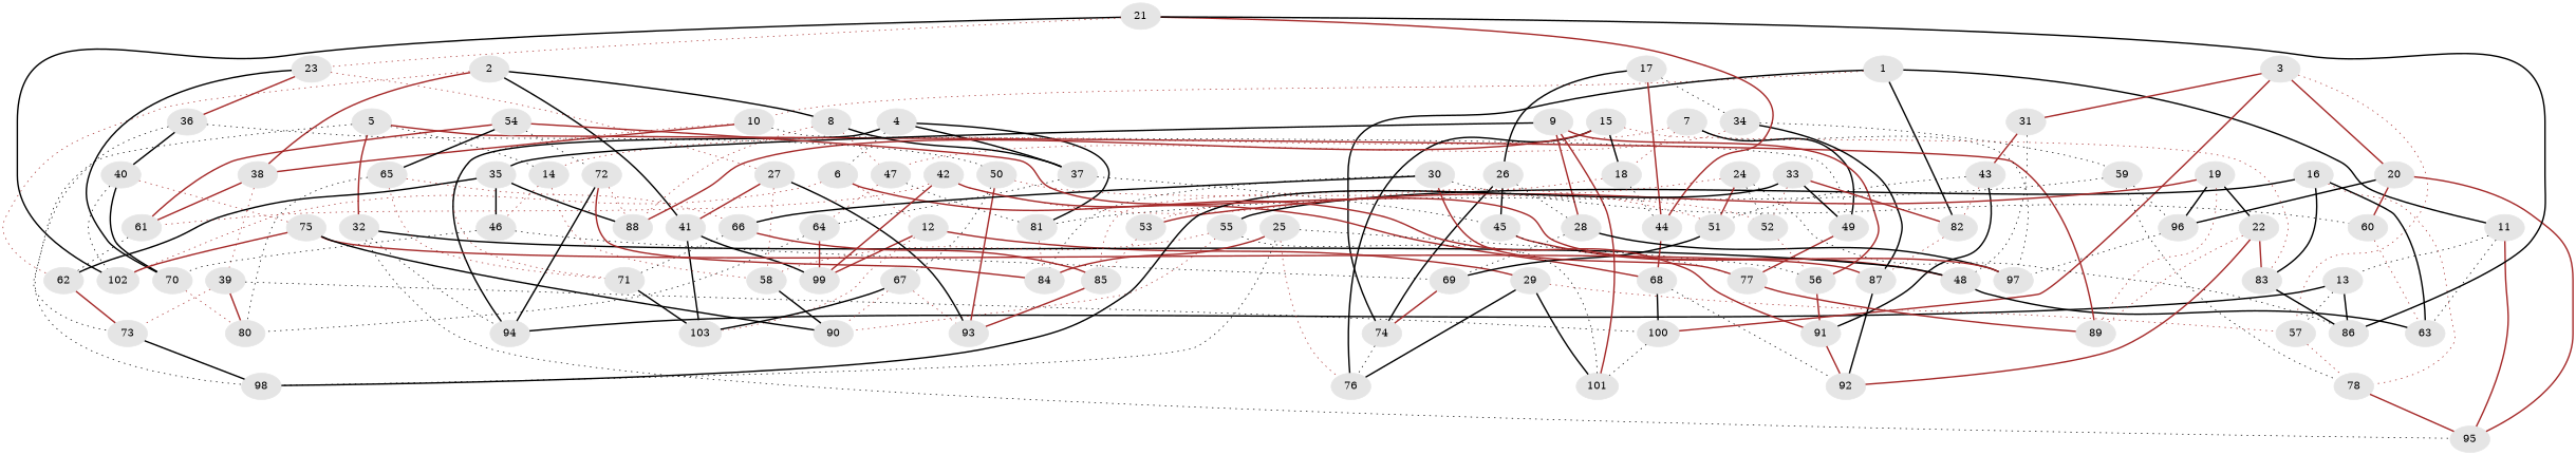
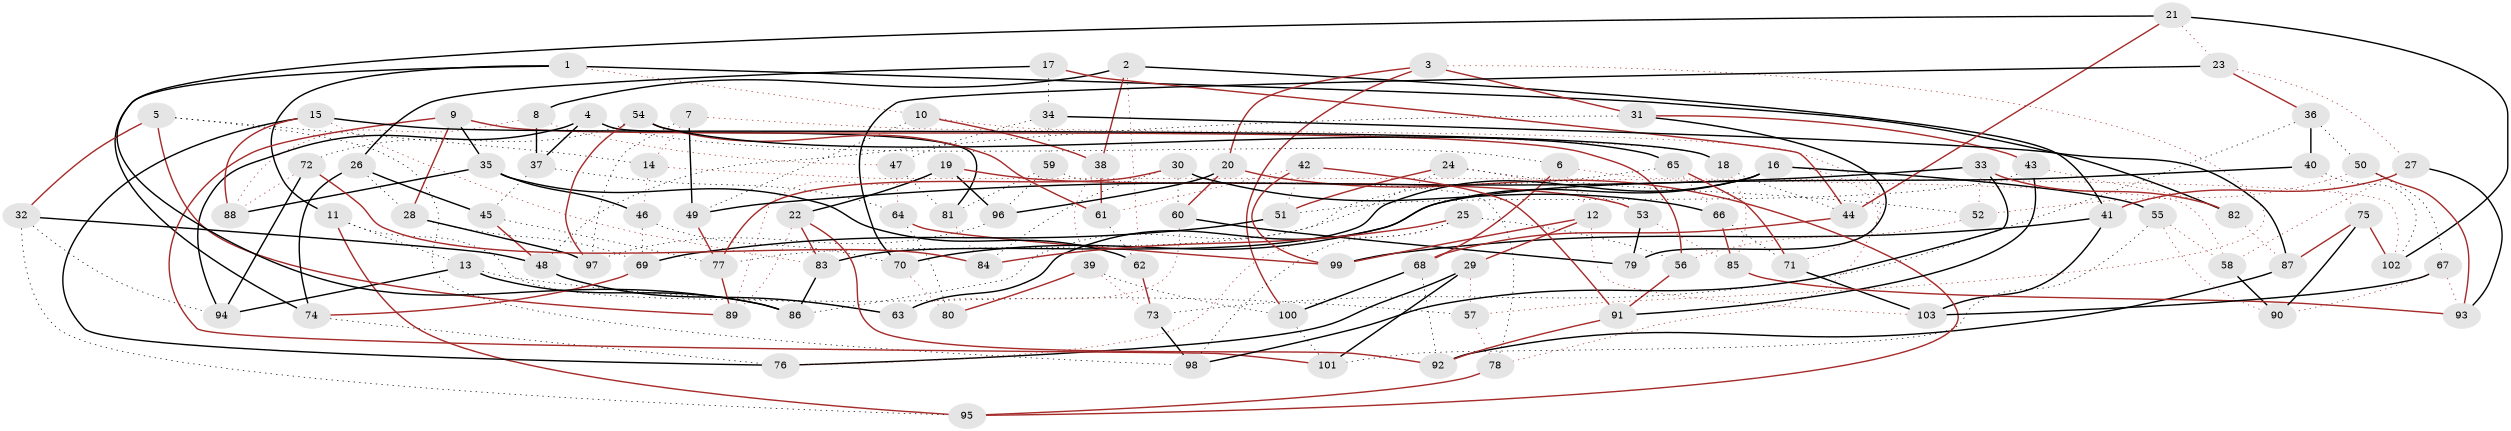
  graph {
    node [color=gray90 style=filled]
    edge [color=black style=bold]
    1
    10
    11
    74
    82
    38
    49
    71
    13
    63
    95
    76
    87
    2
    8
    41
    62
    37
    47
    88
    39
    61
    99
    103
    73
    3
    20
    31
    57
    100
    96
    60
+   79
    43
    48
    78
    101
    4
    6
    81
    94
    12
    68
    102
    45
    64
    84
    5
    14
    32
    89
    98
    46
    58
    29
    92
    7
    18
    97
    44
    85
    77
    9
    28
    35
    56
    69
    91
    86
    70
    90
    15
    83
    16
    55
    17
    26
    34
    59
    93
    19
    22
    53
    21
    23
    27
    36
    40
    50
    80
    24
    51
    52
    25
    30
    66
    33
    75
    67
    42
    54
    65
    72
    1 -- 10 [color=brown style=dotted]
    1 -- 11
    1 -- 74
    1 -- 82
    10 -- 38 [color=brown]
    10 -- 49 [style=dotted]
    10 -- 71 [color=brown style=dotted]
    11 -- 13 [style=dotted]
    11 -- 63 [style=dotted]
    11 -- 95 [color=brown]
    74 -- 76 [style=dotted]
    82 -- 87 [color=brown style=dotted]
    38 -- 39 [color=brown style=dotted]
    38 -- 61 [color=brown]
    49 -- 77 [color=brown]
    71 -- 103
    13 -- 57 [style=dotted]
    13 -- 94
    13 -- 86
    87 -- 92
    2 -- 38 [color=brown]
    2 -- 8
    2 -- 41
    2 -- 62 [color=brown style=dotted]
    8 -- 37
    8 -- 47 [color=brown style=dotted]
    8 -- 88 [color=brown style=dotted]
    41 -- 99
    41 -- 103
    62 -- 73 [color=brown]
    37 -- 45 [style=dotted]
    37 -- 64 [style=dotted]
    47 -- 81 [style=dotted]
    47 -- 64 [color=brown style=dotted]
    39 -- 73 [color=brown style=dotted]
    39 -- 100 [style=dotted]
    39 -- 80 [color=brown]
    61 -- 62 [style=dotted]
    73 -- 98
    3 -- 20 [color=brown]
    3 -- 31 [color=brown]
    3 -- 57 [color=brown style=dotted]
    3 -- 100 [color=brown]
    20 -- 95 [color=brown]
    20 -- 96
    20 -- 60 [color=brown]
+   31 -- 79
    31 -- 43 [color=brown]
    31 -- 48 [style=dotted]
    57 -- 78 [color=brown style=dotted]
    100 -- 101 [style=dotted]
    96 -- 97 [style=dotted]
    60 -- 63 [color=brown style=dotted]
+   60 -- 79
    43 -- 82 [color=brown style=dotted]
    43 -- 91
    43 -- 51 [style=dotted]
    48 -- 63
    78 -- 95 [color=brown]
    4 -- 37
    4 -- 6 [style=dotted]
    4 -- 81
    4 -- 94
    6 -- 12 [color=brown style=dotted]
    6 -- 68 [color=brown]
    6 -- 102 [color=brown style=dotted]
    81 -- 84 [color=brown style=dotted]
    12 -- 99 [color=brown]
    12 -- 103 [color=brown style=dotted]
    12 -- 29 [color=brown]
    68 -- 100
    68 -- 92 [style=dotted]
    45 -- 48 [color=brown]
    45 -- 77 [style=dotted]
    64 -- 99 [color=brown]
    64 -- 80 [style=dotted]
    5 -- 14 [style=dotted]
    5 -- 32 [color=brown]
    5 -- 89 [color=brown]
    5 -- 98 [style=dotted]
    14 -- 46 [color=brown style=dotted]
    14 -- 58 [color=brown style=dotted]
    32 -- 95 [style=dotted]
    32 -- 48
    32 -- 94 [style=dotted]
    46 -- 69 [style=dotted]
    46 -- 70 [style=dotted]
    58 -- 90
    29 -- 76
    29 -- 57 [color=brown style=dotted]
    29 -- 101
    7 -- 49
    7 -- 14 [color=brown style=dotted]
    7 -- 18 [color=brown style=dotted]
    7 -- 97 [style=dotted]
    18 -- 44 [style=dotted]
    18 -- 85 [color=brown style=dotted]
    44 -- 68 [color=brown]
    85 -- 93 [color=brown]
    77 -- 89 [color=brown]
    9 -- 101 [color=brown]
    9 -- 28 [color=brown]
    9 -- 35
    9 -- 56 [color=brown]
    28 -- 97
    28 -- 69 [style=dotted]
    35 -- 62
    35 -- 88
    35 -- 46
    56 -- 91 [color=brown]
    69 -- 74 [color=brown]
    91 -- 92 [color=brown]
    70 -- 80 [color=brown style=dotted]
    15 -- 76
    15 -- 88 [color=brown]
    15 -- 18
    15 -- 83 [color=brown style=dotted]
    83 -- 86
    16 -- 63
    16 -- 78 [color=brown style=dotted]
    16 -- 83
    16 -- 55
    55 -- 101 [style=dotted]
    55 -- 58 [color=brown style=dotted]
    55 -- 90 [color=brown style=dotted]
    17 -- 44 [color=brown]
    17 -- 26
    17 -- 34 [style=dotted]
    26 -- 74
    26 -- 45
    26 -- 28 [style=dotted]
    34 -- 87
-   34 -- 47 [color=brown style=dotted]
+   34 -- 47 [style=dotted]
    34 -- 59 [style=dotted]
    59 -- 96 [style=dotted]
    59 -- 78 [style=dotted]
    59 -- 81 [style=dotted]
    19 -- 96
    19 -- 89 [color=brown style=dotted]
    19 -- 22
    19 -- 53 [color=brown]
    22 -- 89 [color=brown style=dotted]
    22 -- 92 [color=brown]
    22 -- 83 [color=brown]
+   53 -- 79
    53 -- 85 [color=brown style=dotted]
    21 -- 102
    21 -- 44 [color=brown]
    21 -- 86
    21 -- 23 [color=brown style=dotted]
    23 -- 70
    23 -- 27 [color=brown style=dotted]
    23 -- 36 [color=brown]
    27 -- 41 [color=brown]
    27 -- 58 [color=brown style=dotted]
    27 -- 93
    36 -- 73 [style=dotted]
    36 -- 40
    36 -- 50 [style=dotted]
    40 -- 102 [style=dotted]
    40 -- 70
    40 -- 75 [color=brown style=dotted]
    50 -- 93 [color=brown]
    50 -- 52 [color=brown style=dotted]
    50 -- 67 [style=dotted]
    24 -- 86 [style=dotted]
    24 -- 53 [color=brown style=dotted]
    24 -- 51 [color=brown]
    24 -- 52 [style=dotted]
    51 -- 69
    52 -- 56 [color=brown style=dotted]
    25 -- 76 [color=brown style=dotted]
    25 -- 84 [color=brown]
    25 -- 98 [style=dotted]
    25 -- 56 [style=dotted]
    30 -- 60 [style=dotted]
    30 -- 84 [style=dotted]
    30 -- 77 [color=brown]
    30 -- 66
    66 -- 71 [style=dotted]
    66 -- 85 [color=brown]
    33 -- 82 [color=brown]
    33 -- 49
    33 -- 98
    33 -- 52 [color=brown style=dotted]
    75 -- 87 [color=brown]
    75 -- 102 [color=brown]
    75 -- 90
    67 -- 103
    67 -- 90 [color=brown style=dotted]
    67 -- 93 [color=brown style=dotted]
    42 -- 61 [color=brown style=dotted]
    42 -- 99 [color=brown]
    42 -- 91 [color=brown]
    42 -- 51 [color=brown style=dotted]
    54 -- 61 [color=brown]
    54 -- 97 [color=brown]
    54 -- 65
    54 -- 72 [style=dotted]
-   65 -- 71 [color=brown style=dotted]
-   65 -- 80 [style=dotted]
+   65 -- 71 [color=brown]
+   65 -- 77 [style=dotted]
    65 -- 66 [color=brown style=dotted]
    72 -- 88 [color=brown style=dotted]
    72 -- 94
    72 -- 84 [color=brown]
  }
